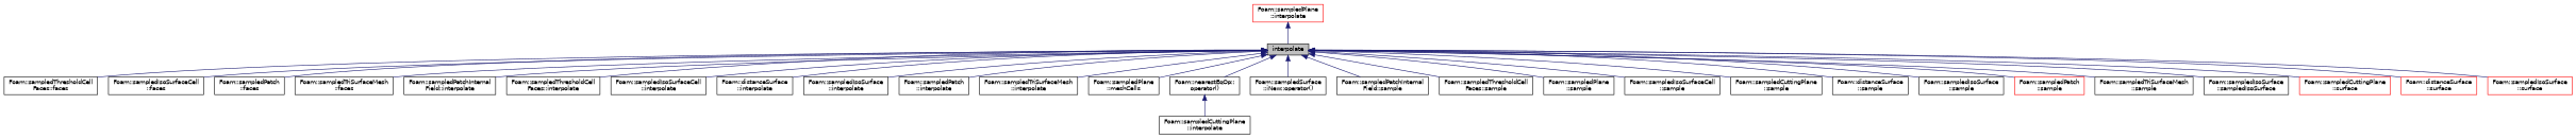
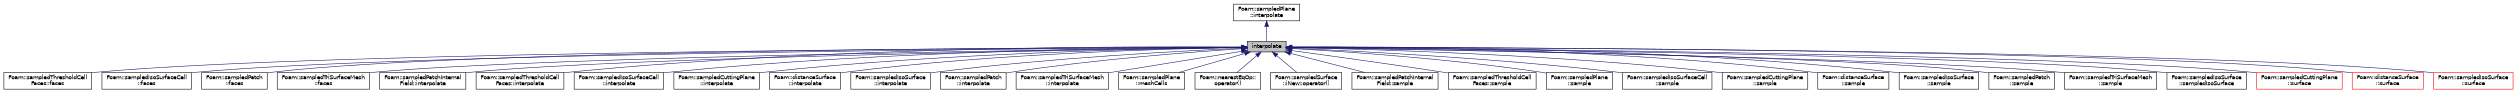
  digraph {
    rankdir=TB
    node [color=black fontname=Helvetica fontsize=10 shape=record]
    edge [color=midnightblue dir=back fontname=Helvetica fontsize=10 labelfontname=Helvetica labelfontsize=10 style=solid]
    n1 [fillcolor=grey75 fontcolor=black height=0.2 label=interpolate style=filled width=0.4]
    n2 [height=0.2 label="Foam::sampledThresholdCell\lFaces::faces" width=0.4]
    n3 [height=0.2 label="Foam::sampledIsoSurfaceCell\l::faces" width=0.4]
    n4 [height=0.2 label="Foam::sampledPatch\l::faces" width=0.4]
    n5 [height=0.2 label="Foam::sampledTriSurfaceMesh\l::faces" width=0.4]
    n6 [height=0.2 label="Foam::sampledPatchInternal\lField::interpolate" width=0.4]
    n7 [height=0.2 label="Foam::sampledThresholdCell\lFaces::interpolate" width=0.4]
    n8 [height=0.2 label="Foam::sampledIsoSurfaceCell\l::interpolate" width=0.4]
    n9 [height=0.2 label="Foam::sampledCuttingPlane\l::interpolate" width=0.4]
    n10 [height=0.2 label="Foam::distanceSurface\l::interpolate" width=0.4]
    n11 [height=0.2 label="Foam::sampledIsoSurface\l::interpolate" width=0.4]
    n12 [height=0.2 label="Foam::sampledPatch\l::interpolate" width=0.4]
    n13 [height=0.2 label="Foam::sampledTriSurfaceMesh\l::interpolate" width=0.4]
    n14 [height=0.2 label="Foam::sampledPlane\l::meshCells" width=0.4]
    n15 [height=0.2 label="Foam::nearestEqOp::\loperator()" width=0.4]
    n16 [height=0.2 label="Foam::sampledSurface\l::iNew::operator()" width=0.4]
    n17 [height=0.2 label="Foam::sampledPatchInternal\lField::sample" width=0.4]
    n18 [height=0.2 label="Foam::sampledThresholdCell\lFaces::sample" width=0.4]
    n19 [height=0.2 label="Foam::sampledPlane\l::sample" width=0.4]
    n20 [height=0.2 label="Foam::sampledIsoSurfaceCell\l::sample" width=0.4]
    n21 [height=0.2 label="Foam::sampledCuttingPlane\l::sample" width=0.4]
    n22 [height=0.2 label="Foam::distanceSurface\l::sample" width=0.4]
    n23 [height=0.2 label="Foam::sampledIsoSurface\l::sample" width=0.4]
-   n24 [color=red height=0.2 label="Foam::sampledPatch\l::sample" width=0.4]
+   n24 [height=0.2 label="Foam::sampledPatch\l::sample" width=0.4]
    n25 [height=0.2 label="Foam::sampledTriSurfaceMesh\l::sample" width=0.4]
    n26 [height=0.2 label="Foam::sampledIsoSurface\l::sampledIsoSurface" width=0.4]
    n27 [color=red height=0.2 label="Foam::sampledCuttingPlane\l::surface" width=0.4]
    n28 [color=red height=0.2 label="Foam::distanceSurface\l::surface" width=0.4]
    n29 [color=red height=0.2 label="Foam::sampledIsoSurface\l::surface" width=0.4]
-   n30 [color=red height=0.2 label="Foam::sampledPlane\l::interpolate" width=0.4]
+   n30 [height=0.2 label="Foam::sampledPlane\l::interpolate" width=0.4]
    n1 -> n2
    n1 -> n3
    n1 -> n4
    n1 -> n5
    n1 -> n6
    n1 -> n7
    n1 -> n8
-   n15 -> n9
+   n1 -> n9
    n1 -> n10
    n1 -> n11
    n1 -> n12
    n1 -> n13
    n1 -> n14
    n1 -> n15
    n1 -> n16
    n1 -> n17
    n1 -> n18
    n1 -> n19
    n1 -> n20
    n1 -> n21
    n1 -> n22
    n1 -> n23
    n1 -> n24
    n1 -> n25
    n1 -> n26
    n1 -> n27
    n1 -> n28
    n1 -> n29
    n30 -> n1
  }
